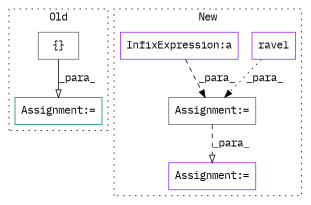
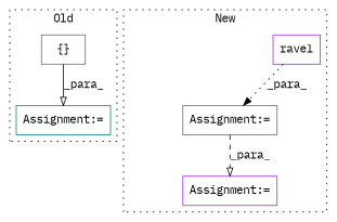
  digraph {
    fontname="IBM Plex Mono"
    node [a=7 shape=box color=purple fontname="IBM Plex Mono"]
    edge [style=dashed arrowhead=onormal fontname="IBM Plex Mono"]
    n1 [a=4 l="1,1" label="{}" s="7531,7542" color=gray40]
    n2 [l="53,2" label="Assignment:=" s="7450,7543" color=teal]
    n3 [a=32 l=7 label=ravel s=6465]
    n4 [l=2 label="Assignment:=" s=6482 color=gray40]
    n5 [l=1 label="Assignment:=" s=6514]
-   n6 [a=27 l=3 label="InfixExpression:a" s=6403]
    subgraph cluster_1 {
      label=Old
      style=dotted
      n1
      n2
    }
    subgraph cluster_2 {
      label=New
      style=dotted
      n3
      n4
      n5
-     n6
    }
    n1 -> n2 [label=_para_ style=solid]
    n3 -> n4 [label=_para_ style=dotted arrowhead=normal]
    n4 -> n5 [label=_para_]
-   n6 -> n4 [label=_para_ arrowhead=normal]
  }
